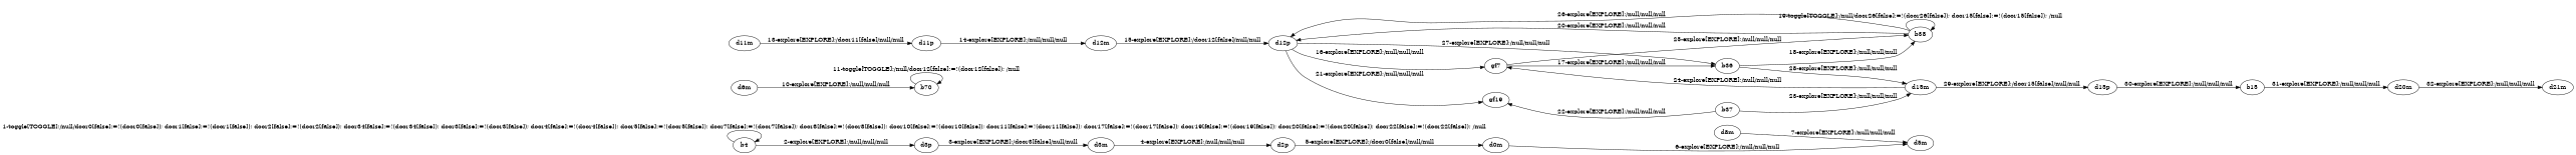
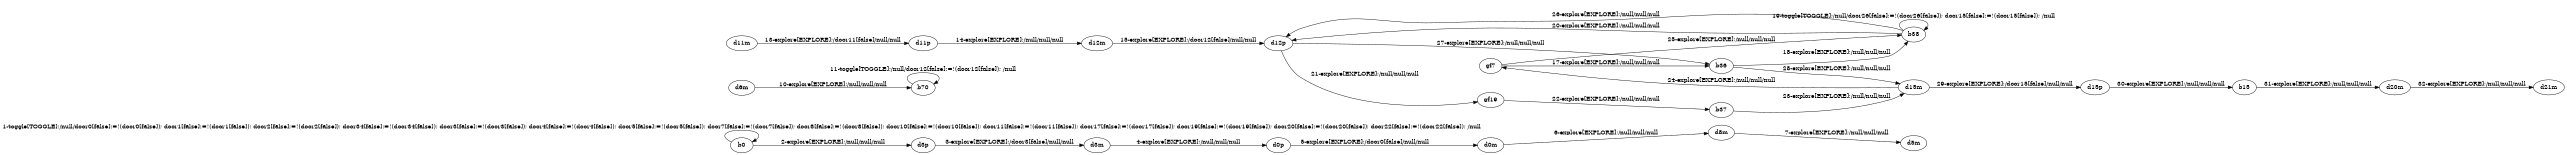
  digraph {
    rankdir=LR
-   b0 [label=b4]
+   b0
    d3p
    d3m
-   d0p [label=d2p]
+   d0p
    d0m
    d8m
    d5m
    d6m
    b70
    d11m
    d11p
    d12m
    d12p
    n14 [label=gf7]
    b36
    gf19
    b38
    d15m
    b37
    d15p
    b15
    d20m
    d21m
    b0 -> b0 [label="1-toggle[TOGGLE];/null/door0[false]:=!(door0[false]); door1[false]:=!(door1[false]); door2[false]:=!(door2[false]); door34[false]:=!(door34[false]); door3[false]:=!(door3[false]); door4[false]:=!(door4[false]); door5[false]:=!(door5[false]); door7[false]:=!(door7[false]); door8[false]:=!(door8[false]); door10[false]:=!(door10[false]); door11[false]:=!(door11[false]); door17[false]:=!(door17[false]); door19[false]:=!(door19[false]); door20[false]:=!(door20[false]); door22[false]:=!(door22[false]); /null"]
    b0 -> d3p [label="2-explore[EXPLORE];/null/null/null"]
    d3p -> d3m [label="3-explore[EXPLORE];/door3[false]/null/null"]
    d3m -> d0p [label="4-explore[EXPLORE];/null/null/null"]
    d0p -> d0m [label="5-explore[EXPLORE];/door0[false]/null/null"]
-   d0m -> d5m [label="6-explore[EXPLORE];/null/null/null"]
+   d0m -> d8m [label="6-explore[EXPLORE];/null/null/null"]
    d8m -> d5m [label="7-explore[EXPLORE];/null/null/null"]
    d6m -> b70 [label="10-explore[EXPLORE];/null/null/null"]
    b70 -> b70 [label="11-toggle[TOGGLE];/null/door12[false]:=!(door12[false]); /null"]
    d11m -> d11p [label="13-explore[EXPLORE];/door11[false]/null/null"]
    d11p -> d12m [label="14-explore[EXPLORE];/null/null/null"]
    d12m -> d12p [label="15-explore[EXPLORE];/door12[false]/null/null"]
-   d12p -> n14 [label="16-explore[EXPLORE];/null/null/null"]
    d12p -> b36 [label="27-explore[EXPLORE];/null/null/null"]
    d12p -> gf19 [label="21-explore[EXPLORE];/null/null/null"]
    n14 -> b36 [label="17-explore[EXPLORE];/null/null/null"]
    n14 -> b38 [label="25-explore[EXPLORE];/null/null/null"]
    b36 -> b38 [label="18-explore[EXPLORE];/null/null/null"]
    b36 -> d15m [label="28-explore[EXPLORE];/null/null/null"]
-   b37 -> gf19 [label="22-explore[EXPLORE];/null/null/null"]
+   gf19 -> b37 [label="22-explore[EXPLORE];/null/null/null"]
    b38 -> d12p [label="20-explore[EXPLORE];/null/null/null"]
    b38 -> d12p [label="26-explore[EXPLORE];/null/null/null"]
    b38 -> b38 [label="19-toggle[TOGGLE];/null/door26[false]:=!(door26[false]); door15[false]:=!(door15[false]); /null"]
    d15m -> n14 [label="24-explore[EXPLORE];/null/null/null"]
    d15m -> d15p [label="29-explore[EXPLORE];/door15[false]/null/null"]
    b37 -> d15m [label="23-explore[EXPLORE];/null/null/null"]
    d15p -> b15 [label="30-explore[EXPLORE];/null/null/null"]
    b15 -> d20m [label="31-explore[EXPLORE];/null/null/null"]
    d20m -> d21m [label="32-explore[EXPLORE];/null/null/null"]
  }
